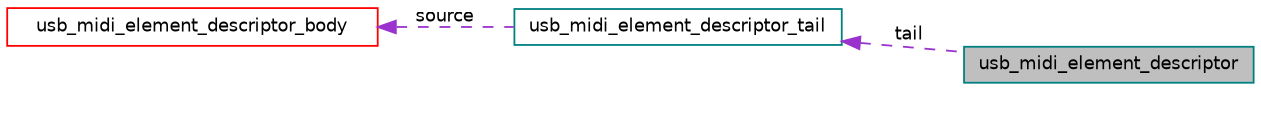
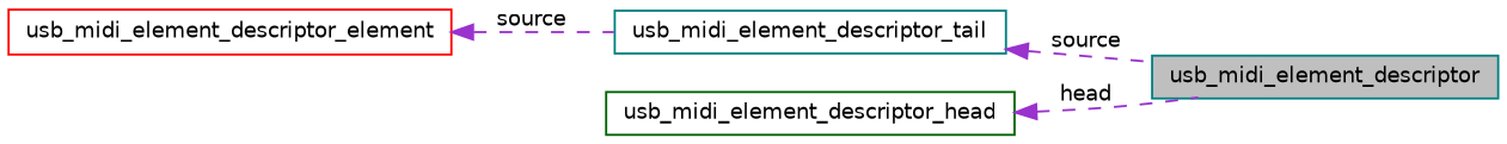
  digraph {
    rankdir=LR
    node [color=teal fillcolor=white fontname=Helvetica fontsize=10 shape=record style=filled]
    edge [color=darkorchid3 dir=back fontname=Helvetica fontsize=10 labelfontname=Helvetica labelfontsize=10 style=dashed]
    n1 [fillcolor=grey75 fontcolor=black height=0.2 label=usb_midi_element_descriptor width=0.4]
-   n2 [color=red height=0.2 label=usb_midi_element_descriptor_body width=0.4]
+   n2 [color=red height=0.2 label=usb_midi_element_descriptor_element width=0.4]
    n3 [height=0.2 label=usb_midi_element_descriptor_tail width=0.4]
+   n4 [color=darkgreen height=0.2 label=usb_midi_element_descriptor_head width=0.4]
    n2 -> n3 [label=" source"]
-   n3 -> n1 [label=" tail"]
+   n3 -> n1 [label=" source"]
+   n4 -> n1 [label=" head"]
  }
